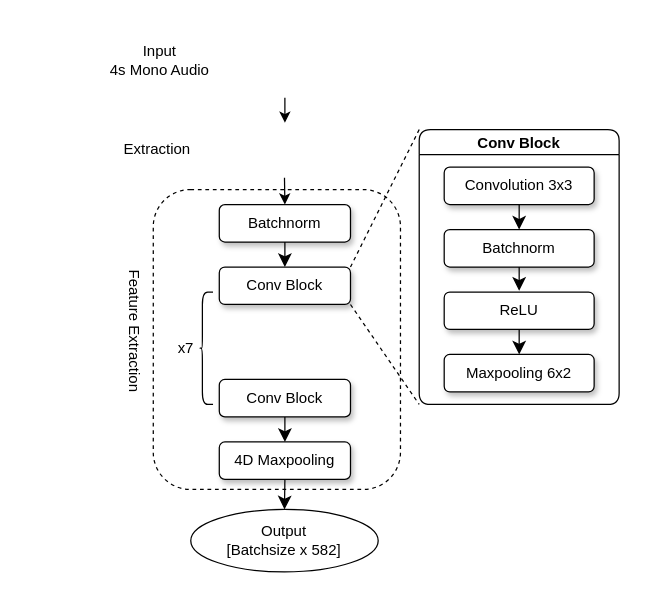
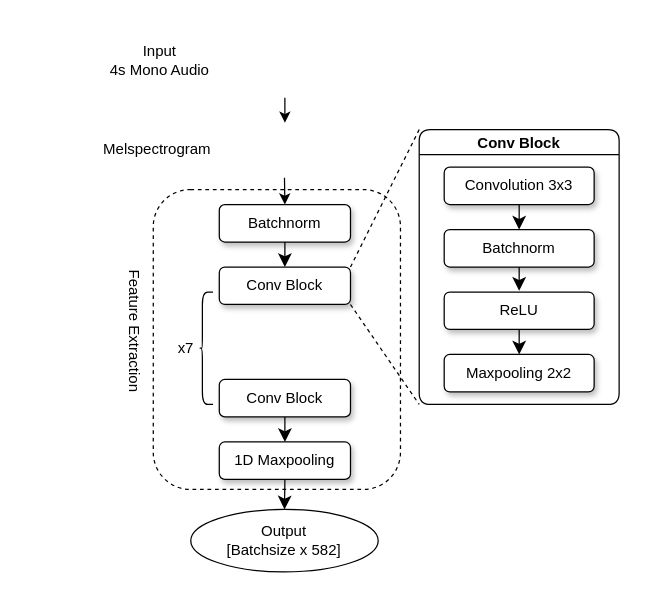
  <mxCell id="0" />
  <mxCell id="1" parent="0" />
  <mxCell id="2" value="" style="rounded=1;whiteSpace=wrap;html=1;shadow=0;fillColor=none;dashed=1;" vertex="1" parent="1"><mxGeometry x="122.17" y="151" width="197.83" height="240" as="geometry" /></mxCell>
  <mxCell id="3" value="" style="swimlane;startSize=0;horizontal=1;childLayout=flowLayout;flowOrientation=north;resizable=0;interRankCellSpacing=50;containerType=tree;shadow=0;rounded=0;swimlaneLine=0;perimeterSpacing=0;opacity=0;" parent="1" vertex="1"><mxGeometry x="20" y="53" width="140" height="60" as="geometry" /></mxCell>
  <mxCell id="4" style="edgeStyle=orthogonalEdgeStyle;rounded=1;sketch=0;jumpStyle=gap;jumpSize=6;orthogonalLoop=1;jettySize=auto;html=1;exitX=0.5;exitY=1;exitDx=0;exitDy=0;entryX=0.5;entryY=0;entryDx=0;entryDy=0;shadow=0;startArrow=none;startFill=0;endArrow=classic;endFill=1;startSize=10;endSize=8;sourcePerimeterSpacing=0;targetPerimeterSpacing=1;strokeWidth=1;" parent="1" source="5" target="12" edge="1"><mxGeometry relative="1" as="geometry" /></mxCell>
  <mxCell id="5" value="Batchnorm" style="whiteSpace=wrap;html=1;shadow=1;rounded=1;glass=0;" parent="1" vertex="1"><mxGeometry x="175" y="163" width="105" height="30" as="geometry" /></mxCell>
  <mxCell id="6" style="edgeStyle=orthogonalEdgeStyle;curved=0;rounded=1;sketch=0;orthogonalLoop=1;jettySize=auto;html=1;exitX=0.5;exitY=1;exitDx=0;exitDy=0;entryX=0.5;entryY=0;entryDx=0;entryDy=0;" parent="1" source="7" target="5" edge="1"><mxGeometry relative="1" as="geometry"><mxPoint x="228" y="193" as="targetPoint" /></mxGeometry></mxCell>
  <mxCell id="7" value="" style="shape=image;imageAspect=0;aspect=fixed;verticalLabelPosition=bottom;verticalAlign=top;rounded=0;shadow=0;sketch=0;image=https://www.researchgate.net/profile/Kamil-Behun/publication/267840493/figure/fig2/AS:295369054408710@1447432878812/Example-of-a-Mel-frequency-spectrogram-obtained-for-a-music-track-Columns-are.png;clipPath=inset(0% 31% 46.47% 33.33%);" parent="1" vertex="1"><mxGeometry x="174.34" y="96.54" width="105.66" height="44.926" as="geometry" /></mxCell>
  <mxCell id="8" style="edgeStyle=orthogonalEdgeStyle;curved=0;rounded=1;sketch=0;orthogonalLoop=1;jettySize=auto;html=1;entryX=0.5;entryY=0;entryDx=0;entryDy=0;" parent="1" source="9" target="7" edge="1"><mxGeometry relative="1" as="geometry"><mxPoint x="227.5" y="113" as="targetPoint" /></mxGeometry></mxCell>
  <mxCell id="9" value="" style="shape=image;imageAspect=0;aspect=fixed;verticalLabelPosition=bottom;verticalAlign=top;rounded=0;shadow=0;sketch=0;image=https://i.etsystatic.com/27498402/r/il/1d3855/2878076064/il_fullxfull.2878076064_pfyw.jpg;clipPath=inset(26% 7.09% 27.67% 7.09%);" parent="1" vertex="1"><mxGeometry x="175" y="20" width="105" height="57.46" as="geometry" /></mxCell>
  <mxCell id="10" style="rounded=1;sketch=0;jumpStyle=gap;jumpSize=6;orthogonalLoop=1;jettySize=auto;html=1;exitX=1;exitY=0;exitDx=0;exitDy=0;entryX=0;entryY=0;entryDx=0;entryDy=0;shadow=0;startArrow=none;startFill=0;endArrow=none;endFill=0;startSize=10;endSize=8;sourcePerimeterSpacing=0;targetPerimeterSpacing=1;strokeWidth=1;dashed=1;" parent="1" source="12" target="16" edge="1"><mxGeometry relative="1" as="geometry" /></mxCell>
  <mxCell id="11" style="edgeStyle=none;rounded=1;sketch=0;jumpStyle=gap;jumpSize=6;orthogonalLoop=1;jettySize=auto;html=1;exitX=1;exitY=1;exitDx=0;exitDy=0;entryX=0;entryY=1;entryDx=0;entryDy=0;shadow=0;dashed=1;startArrow=none;startFill=0;endArrow=none;endFill=0;startSize=10;endSize=8;sourcePerimeterSpacing=0;targetPerimeterSpacing=1;strokeWidth=1;" parent="1" source="12" target="16" edge="1"><mxGeometry relative="1" as="geometry" /></mxCell>
  <mxCell id="12" value="Conv Block" style="whiteSpace=wrap;html=1;shadow=1;rounded=1;glass=0;" parent="1" vertex="1"><mxGeometry x="175" y="213" width="105" height="30" as="geometry" /></mxCell>
  <mxCell id="13" value="" style="shape=image;html=1;verticalAlign=top;verticalLabelPosition=bottom;labelBackgroundColor=#ffffff;imageAspect=0;aspect=fixed;image=https://cdn0.iconfinder.com/data/icons/phosphor-thin-vol-2/256/dots-three-thin-128.png;rounded=0;shadow=0;sketch=0;direction=south;" parent="1" vertex="1"><mxGeometry x="197.5" y="243" width="60" height="60" as="geometry" /></mxCell>
  <mxCell id="14" style="edgeStyle=none;rounded=1;sketch=0;jumpStyle=gap;jumpSize=6;orthogonalLoop=1;jettySize=auto;html=1;exitX=0.5;exitY=1;exitDx=0;exitDy=0;entryX=0.5;entryY=0;entryDx=0;entryDy=0;shadow=0;startArrow=none;startFill=0;endArrow=classic;endFill=1;startSize=10;endSize=8;sourcePerimeterSpacing=0;targetPerimeterSpacing=1;strokeWidth=1;" parent="1" source="15" target="30" edge="1"><mxGeometry relative="1" as="geometry" /></mxCell>
  <mxCell id="15" value="Conv Block" style="whiteSpace=wrap;html=1;shadow=1;rounded=1;glass=0;" parent="1" vertex="1"><mxGeometry x="175" y="303" width="105" height="30" as="geometry" /></mxCell>
  <mxCell id="16" value="Conv Block" style="swimlane;startSize=20;horizontal=1;containerType=tree;rounded=1;shadow=0;sketch=0;" parent="1" vertex="1"><mxGeometry x="335" y="103" width="160" height="220" as="geometry" /></mxCell>
  <mxCell id="17" style="edgeStyle=orthogonalEdgeStyle;rounded=1;sketch=0;jumpStyle=gap;jumpSize=6;orthogonalLoop=1;jettySize=auto;html=1;exitX=0.5;exitY=1;exitDx=0;exitDy=0;entryX=0.5;entryY=0;entryDx=0;entryDy=0;shadow=0;startArrow=none;startFill=0;endArrow=classic;endFill=1;startSize=10;endSize=8;sourcePerimeterSpacing=0;targetPerimeterSpacing=1;strokeWidth=1;" parent="16" source="18" target="20" edge="1"><mxGeometry relative="1" as="geometry" /></mxCell>
  <mxCell id="18" value="Convolution 3x3" style="whiteSpace=wrap;html=1;treeFolding=1;treeMoving=1;newEdgeStyle={&quot;edgeStyle&quot;:&quot;elbowEdgeStyle&quot;,&quot;startArrow&quot;:&quot;none&quot;,&quot;endArrow&quot;:&quot;none&quot;};rounded=1;shadow=1;sketch=0;" parent="16" vertex="1"><mxGeometry x="20" y="30" width="120" height="30" as="geometry" /></mxCell>
  <mxCell id="19" style="edgeStyle=orthogonalEdgeStyle;rounded=1;sketch=0;jumpStyle=gap;jumpSize=6;orthogonalLoop=1;jettySize=auto;html=1;exitX=0.5;exitY=1;exitDx=0;exitDy=0;shadow=0;startArrow=none;startFill=0;endArrow=classic;endFill=1;startSize=10;endSize=8;sourcePerimeterSpacing=0;targetPerimeterSpacing=1;strokeWidth=1;" parent="16" source="20" target="22" edge="1"><mxGeometry relative="1" as="geometry" /></mxCell>
  <mxCell id="20" value="Batchnorm" style="whiteSpace=wrap;html=1;treeFolding=1;treeMoving=1;newEdgeStyle={&quot;edgeStyle&quot;:&quot;elbowEdgeStyle&quot;,&quot;startArrow&quot;:&quot;none&quot;,&quot;endArrow&quot;:&quot;none&quot;};rounded=1;shadow=1;sketch=0;" parent="16" vertex="1"><mxGeometry x="20" y="80" width="120" height="30" as="geometry" /></mxCell>
  <mxCell id="21" style="edgeStyle=orthogonalEdgeStyle;rounded=1;sketch=0;jumpStyle=gap;jumpSize=6;orthogonalLoop=1;jettySize=auto;html=1;exitX=0.5;exitY=1;exitDx=0;exitDy=0;entryX=0.5;entryY=0;entryDx=0;entryDy=0;shadow=0;startArrow=none;startFill=0;endArrow=classic;endFill=1;startSize=10;endSize=8;sourcePerimeterSpacing=0;targetPerimeterSpacing=1;strokeWidth=1;" parent="16" source="22" target="23" edge="1"><mxGeometry relative="1" as="geometry" /></mxCell>
  <mxCell id="22" value="ReLU" style="whiteSpace=wrap;html=1;treeFolding=1;treeMoving=1;newEdgeStyle={&quot;edgeStyle&quot;:&quot;elbowEdgeStyle&quot;,&quot;startArrow&quot;:&quot;none&quot;,&quot;endArrow&quot;:&quot;none&quot;};rounded=1;shadow=1;sketch=0;" parent="16" vertex="1"><mxGeometry x="20" y="130" width="120" height="30" as="geometry" /></mxCell>
- <mxCell id="23" value="Maxpooling 6x2" style="whiteSpace=wrap;html=1;treeFolding=1;treeMoving=1;newEdgeStyle={&quot;edgeStyle&quot;:&quot;elbowEdgeStyle&quot;,&quot;startArrow&quot;:&quot;none&quot;,&quot;endArrow&quot;:&quot;none&quot;};rounded=1;shadow=1;sketch=0;" parent="16" vertex="1"><mxGeometry x="20" y="180" width="120" height="30" as="geometry" /></mxCell>
+ <mxCell id="23" value="Maxpooling 2x2" style="whiteSpace=wrap;html=1;treeFolding=1;treeMoving=1;newEdgeStyle={&quot;edgeStyle&quot;:&quot;elbowEdgeStyle&quot;,&quot;startArrow&quot;:&quot;none&quot;,&quot;endArrow&quot;:&quot;none&quot;};rounded=1;shadow=1;sketch=0;" parent="16" vertex="1"><mxGeometry x="20" y="180" width="120" height="30" as="geometry" /></mxCell>
  <mxCell id="24" value="" style="shape=curlyBracket;whiteSpace=wrap;html=1;rounded=1;flipH=1;shadow=0;sketch=0;direction=west;size=0.2;" parent="1" vertex="1"><mxGeometry x="159.34" y="233" width="10.66" height="90" as="geometry" /></mxCell>
  <mxCell id="25" value="x7" style="text;html=1;align=center;verticalAlign=middle;resizable=0;points=[];autosize=1;strokeColor=none;fillColor=none;" parent="1" vertex="1"><mxGeometry x="133.34" y="268" width="30" height="20" as="geometry" /></mxCell>
- <mxCell id="26" value="Extraction" style="text;html=1;align=center;verticalAlign=middle;resizable=0;points=[];autosize=1;strokeColor=none;fillColor=none;" parent="1" vertex="1"><mxGeometry x="75" y="109" width="100" height="20" as="geometry" /></mxCell>
+ <mxCell id="26" value="Melspectrogram" style="text;html=1;align=center;verticalAlign=middle;resizable=0;points=[];autosize=1;strokeColor=none;fillColor=none;" parent="1" vertex="1"><mxGeometry x="75" y="109" width="100" height="20" as="geometry" /></mxCell>
  <mxCell id="27" value="&lt;div&gt;Output&lt;br&gt;&lt;/div&gt;&lt;div&gt;[Batchsize x 582]&lt;br&gt;&lt;/div&gt;" style="ellipse;whiteSpace=wrap;html=1;rounded=1;shadow=0;sketch=0;" parent="1" vertex="1"><mxGeometry x="152.17" y="407" width="150" height="50" as="geometry" /></mxCell>
  <mxCell id="28" value="&lt;div&gt;Input&lt;br&gt;&lt;/div&gt;&lt;div&gt;4s Mono Audio&lt;/div&gt;" style="text;html=1;align=center;verticalAlign=middle;resizable=0;points=[];autosize=1;strokeColor=none;fillColor=none;" parent="1" vertex="1"><mxGeometry x="77.34" y="32.73" width="100" height="30" as="geometry" /></mxCell>
  <mxCell id="29" style="edgeStyle=none;rounded=1;sketch=0;jumpStyle=gap;jumpSize=6;orthogonalLoop=1;jettySize=auto;html=1;exitX=0.5;exitY=1;exitDx=0;exitDy=0;entryX=0.5;entryY=0;entryDx=0;entryDy=0;shadow=0;startArrow=none;startFill=0;endArrow=classic;endFill=1;startSize=10;endSize=8;sourcePerimeterSpacing=0;targetPerimeterSpacing=1;strokeWidth=1;" parent="1" source="30" target="27" edge="1"><mxGeometry relative="1" as="geometry" /></mxCell>
- <mxCell id="30" value="4D Maxpooling" style="whiteSpace=wrap;html=1;shadow=1;rounded=1;glass=0;" parent="1" vertex="1"><mxGeometry x="175" y="353" width="105" height="30" as="geometry" /></mxCell>
+ <mxCell id="30" value="1D Maxpooling" style="whiteSpace=wrap;html=1;shadow=1;rounded=1;glass=0;" parent="1" vertex="1"><mxGeometry x="175" y="353" width="105" height="30" as="geometry" /></mxCell>
  <mxCell id="31" value="Feature Extraction" style="text;html=1;align=center;verticalAlign=middle;resizable=0;points=[];autosize=1;strokeColor=none;fillColor=none;rotation=90;" vertex="1" parent="1"><mxGeometry x="52" y="254" width="110" height="20" as="geometry" /></mxCell>
